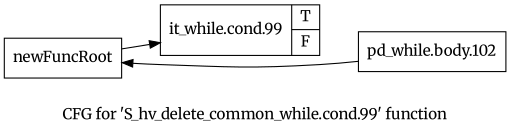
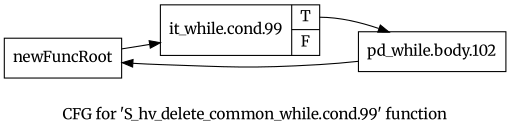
  digraph {
    fontname=Merriweather
    label="CFG for 'S_hv_delete_common_while.cond.99' function"
    rankdir=LR
    node [fontname=Merriweather shape=record]
    edge [fontname=Merriweather]
    n1 [label="{newFuncRoot}"]
    n2 [label="{it_while.cond.99|{<s0>T|<s1>F}}"]
    n3 [label="{pd_while.body.102}"]
    n1 -> n2
+   n2 -> n3 [tailport=s0]
    n3 -> n1
  }
